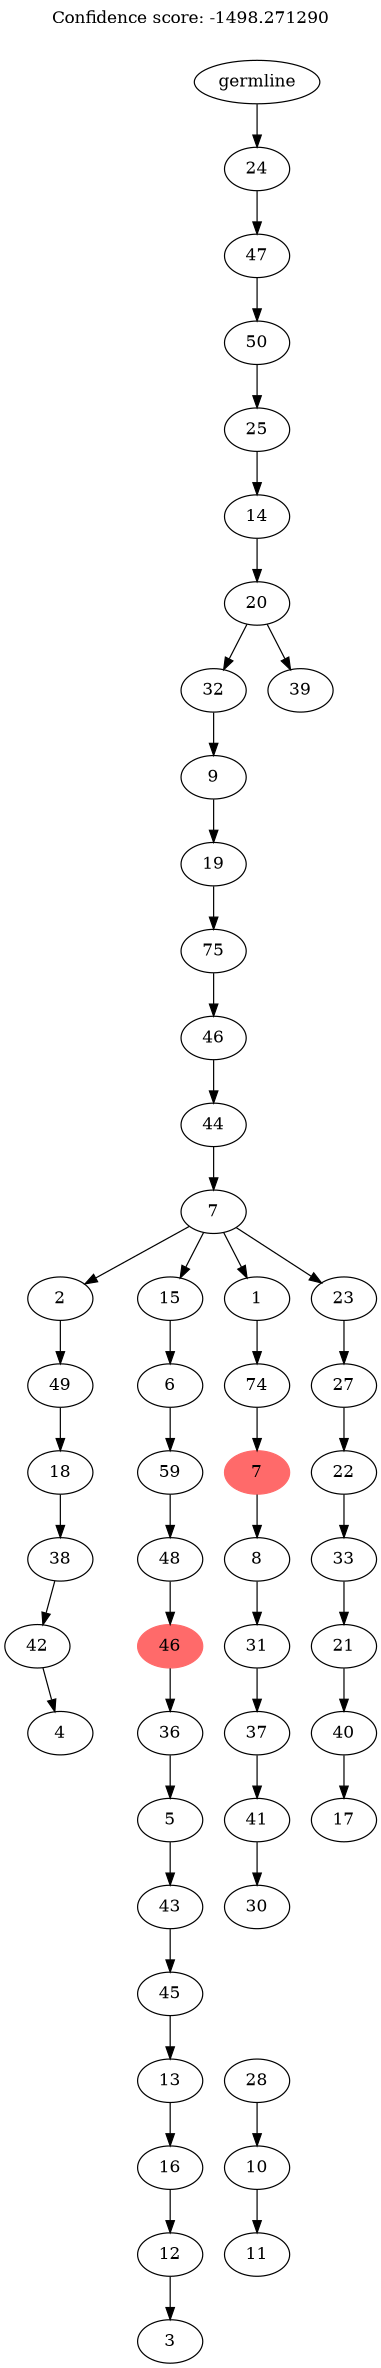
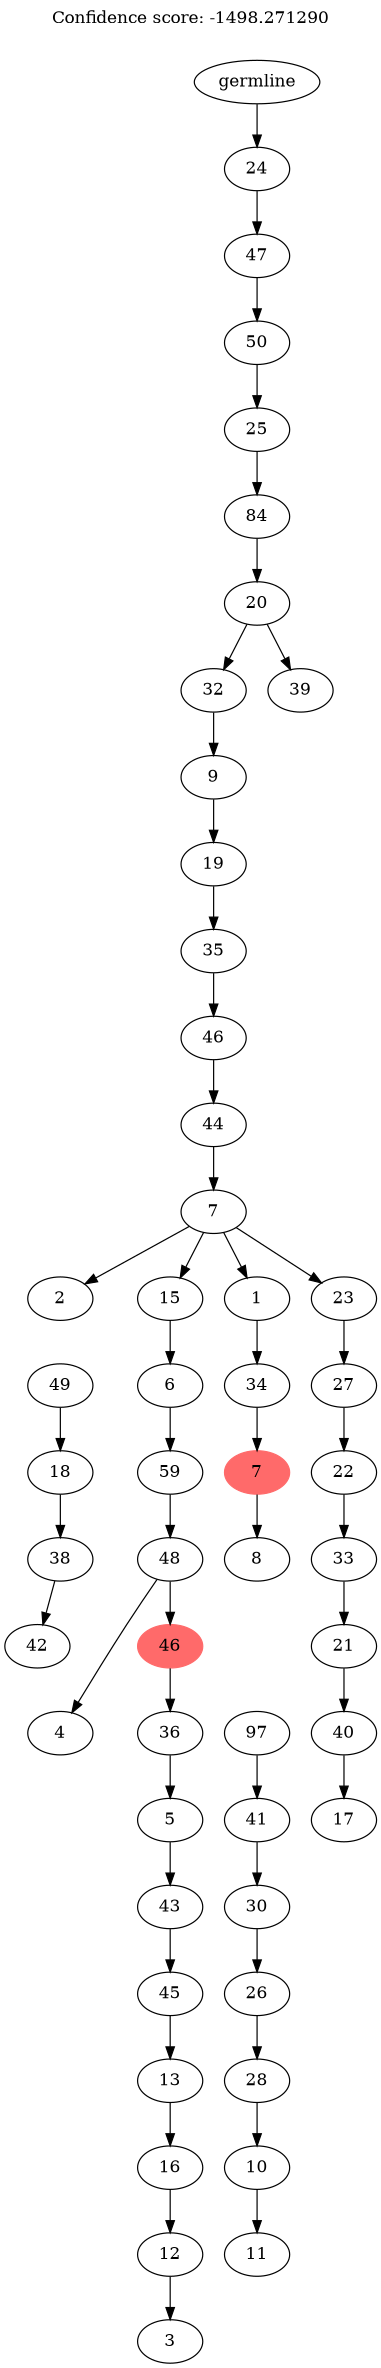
  digraph {
    label="Confidence score: -1498.271290"
    labelloc=t
    n1 [label=42]
    n2 [label=4]
    n3 [label=38]
    n4 [label=18]
    n5 [label=49]
    n6 [label=2]
    n7 [label=12]
    n8 [label=3]
    n9 [label=16]
    n10 [label=13]
    n11 [label=45]
    n12 [label=43]
    n13 [label=5]
    n14 [label=36]
    n15 [color=indianred1 label=46 style=filled]
    n16 [label=48]
    n17 [label=59]
    n18 [label=6]
    n19 [label=15]
    n20 [label=10]
    n21 [label=11]
    n22 [label=28]
+   n23 [label=26]
    n24 [label=30]
    n25 [label=41]
-   n26 [label=37]
-   n27 [label=31]
+   n26 [label=97]
    n28 [label=8]
    n29 [color=indianred1 label=7 style=filled]
-   n30 [label=74]
+   n30 [label=34]
    n31 [label=1]
    n32 [label=40]
    n33 [label=17]
    n34 [label=21]
    n35 [label=33]
    n36 [label=22]
    n37 [label=27]
    n38 [label=23]
    n39 [label=7]
    n40 [label=44]
    n41 [label=46]
-   n42 [label=75]
+   n42 [label=35]
    n43 [label=19]
    n44 [label=9]
    n45 [label=32]
    n46 [label=20]
    n47 [label=39]
-   n48 [label=14]
+   n48 [label=84]
    n49 [label=25]
    n50 [label=50]
    n51 [label=47]
    n52 [label=24]
    n53 [label=germline]
-   n1 -> n2
+   n16 -> n2
    n3 -> n1
    n4 -> n3
    n5 -> n4
-   n6 -> n5
    n7 -> n8
    n9 -> n7
    n10 -> n9
    n11 -> n10
    n12 -> n11
    n13 -> n12
    n14 -> n13
    n15 -> n14
    n16 -> n15
    n17 -> n16
    n18 -> n17
    n19 -> n18
    n20 -> n21
    n22 -> n20
+   n23 -> n22
+   n24 -> n23
    n25 -> n24
    n26 -> n25
-   n27 -> n26
-   n28 -> n27
    n29 -> n28
    n30 -> n29
    n31 -> n30
    n32 -> n33
    n34 -> n32
    n35 -> n34
    n36 -> n35
    n37 -> n36
    n38 -> n37
    n39 -> n6
    n39 -> n19
    n39 -> n31
    n39 -> n38
    n40 -> n39
    n41 -> n40
    n42 -> n41
    n43 -> n42
    n44 -> n43
    n45 -> n44
    n46 -> n45
    n46 -> n47
    n48 -> n46
    n49 -> n48
    n50 -> n49
    n51 -> n50
    n52 -> n51
    n53 -> n52
  }
